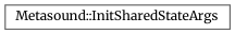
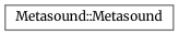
  digraph {
    rankdir=LR
    fontname=Merriweather
-   n1 [color=grey40 fillcolor=white fontname=Merriweather fontsize=10 height=0.2 label="Metasound::InitSharedStateArgs" shape=box style=filled width=0.4]
+   n1 [color=grey40 fillcolor=white fontname=Merriweather fontsize=10 height=0.2 label="Metasound::Metasound" shape=box style=filled width=0.4]
  }
